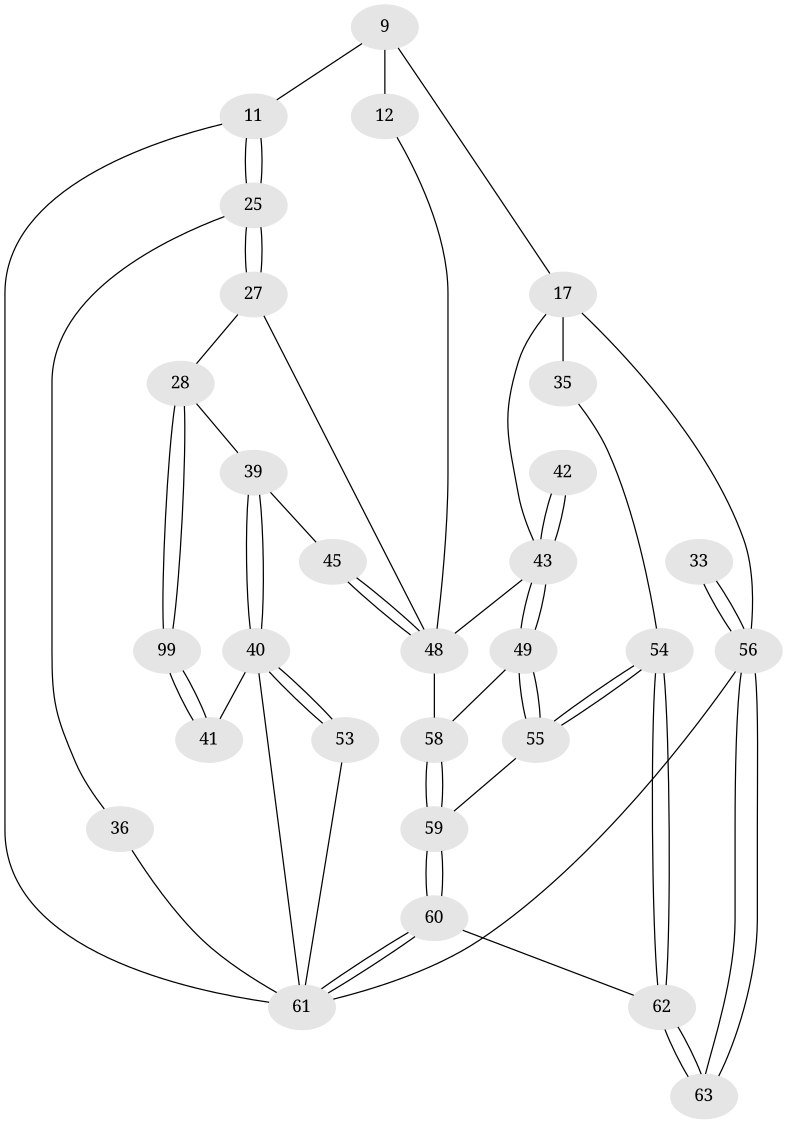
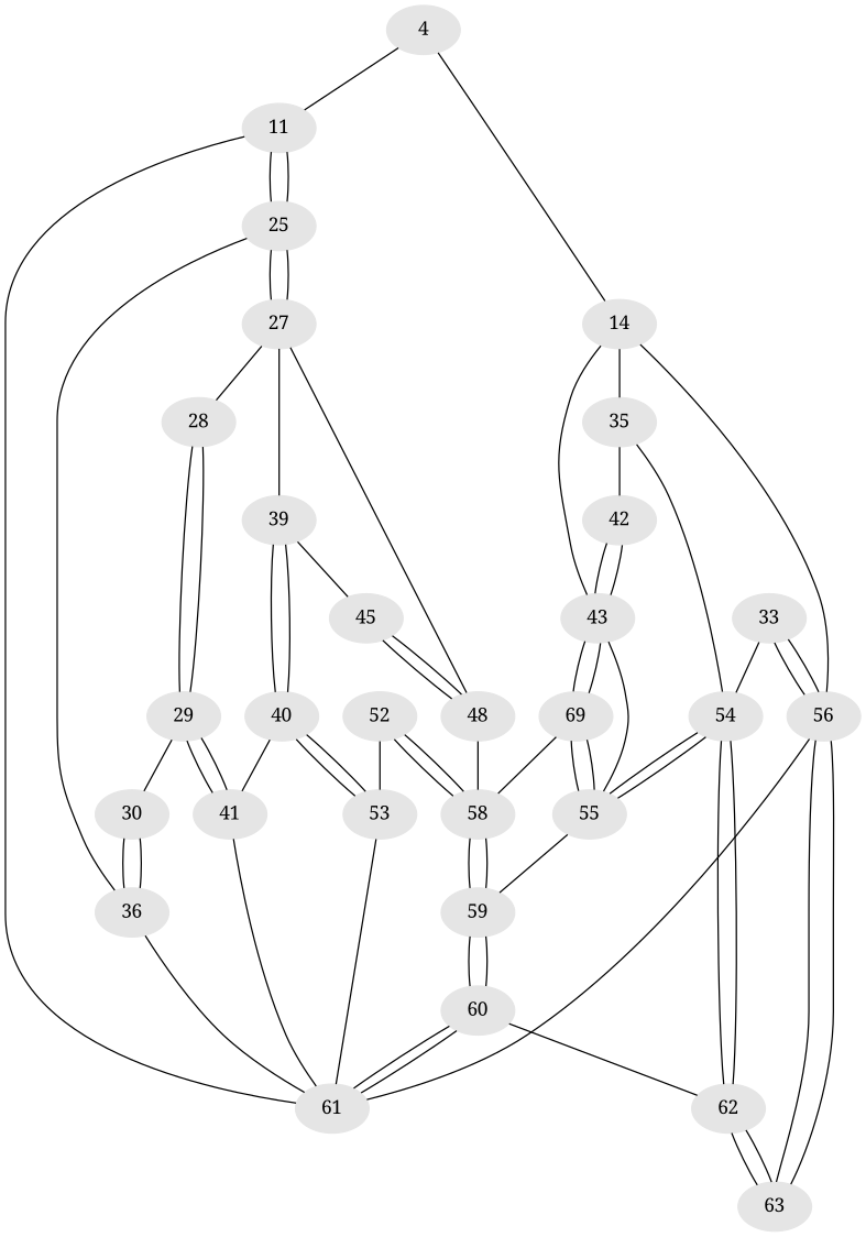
  graph {
    fontname="Noto Serif"
    node [color=gray90 fontname="Noto Serif" style=filled]
    edge [fontname="Noto Serif"]
-   9 [super="+8"]
+   9 [super="+8" label=4]
    11 [super="+4+10"]
-   12
-   17 [super="+13"]
+   17 [super="+13" label=14]
    25
    61 [super="+57+46+47"]
    48 [super="+22+26+18"]
    35 [super="+31"]
    43 [super="+20+19"]
    56 [super="+2+16"]
    27
    36 [super="+23+24"]
    58 [super="+50+51"]
    54 [super="+34"]
    42 [super="+32"]
-   49
+   49 [label=69]
    63
    28
-   29 [label=99]
+   29
    39 [super="+38"]
+   30
    41
    40
    45 [super="+37"]
    33
    55
    62
    53
    59
+   52
    60
    9 -- 11 [weight=2]
-   9 -- 12 [weight=2]
    9 -- 17
    11 -- 25
    11 -- 25
    11 -- 61
-   12 -- 48
    17 -- 35
    17 -- 43
    17 -- 56 [weight=2]
    25 -- 27
    25 -- 27
    25 -- 36
    48 -- 58
    35 -- 54
-   43 -- 48 [weight=2]
+   35 -- 42 [weight=2]
+   43 -- 55 [weight=2]
    43 -- 49
    43 -- 49
    56 -- 61 [weight=2]
    56 -- 63
    56 -- 63
    27 -- 48
    27 -- 28
    36 -- 61 [weight=2]
    58 -- 59
    58 -- 59
    54 -- 55
    54 -- 55
    54 -- 62
    54 -- 62
    42 -- 43 [weight=2]
    42 -- 43
    49 -- 58
    49 -- 55
    49 -- 55
    28 -- 29
    28 -- 29
-   28 -- 39
+   27 -- 39
+   29 -- 30
    29 -- 41
    29 -- 41
    39 -- 40
    39 -- 40
    39 -- 45 [weight=2]
-   40 -- 61
+   30 -- 36 [weight=2]
+   30 -- 36
+   41 -- 61
    40 -- 41
    40 -- 53
    40 -- 53
    45 -- 48 [weight=2]
    45 -- 48
    33 -- 56 [weight=2]
    33 -- 56
+   33 -- 54
    55 -- 59
    62 -- 63
    62 -- 63
    53 -- 61
    59 -- 60
    59 -- 60
+   52 -- 58 [weight=2]
+   52 -- 58
+   52 -- 53
    60 -- 61
    60 -- 61
    60 -- 62
  }
